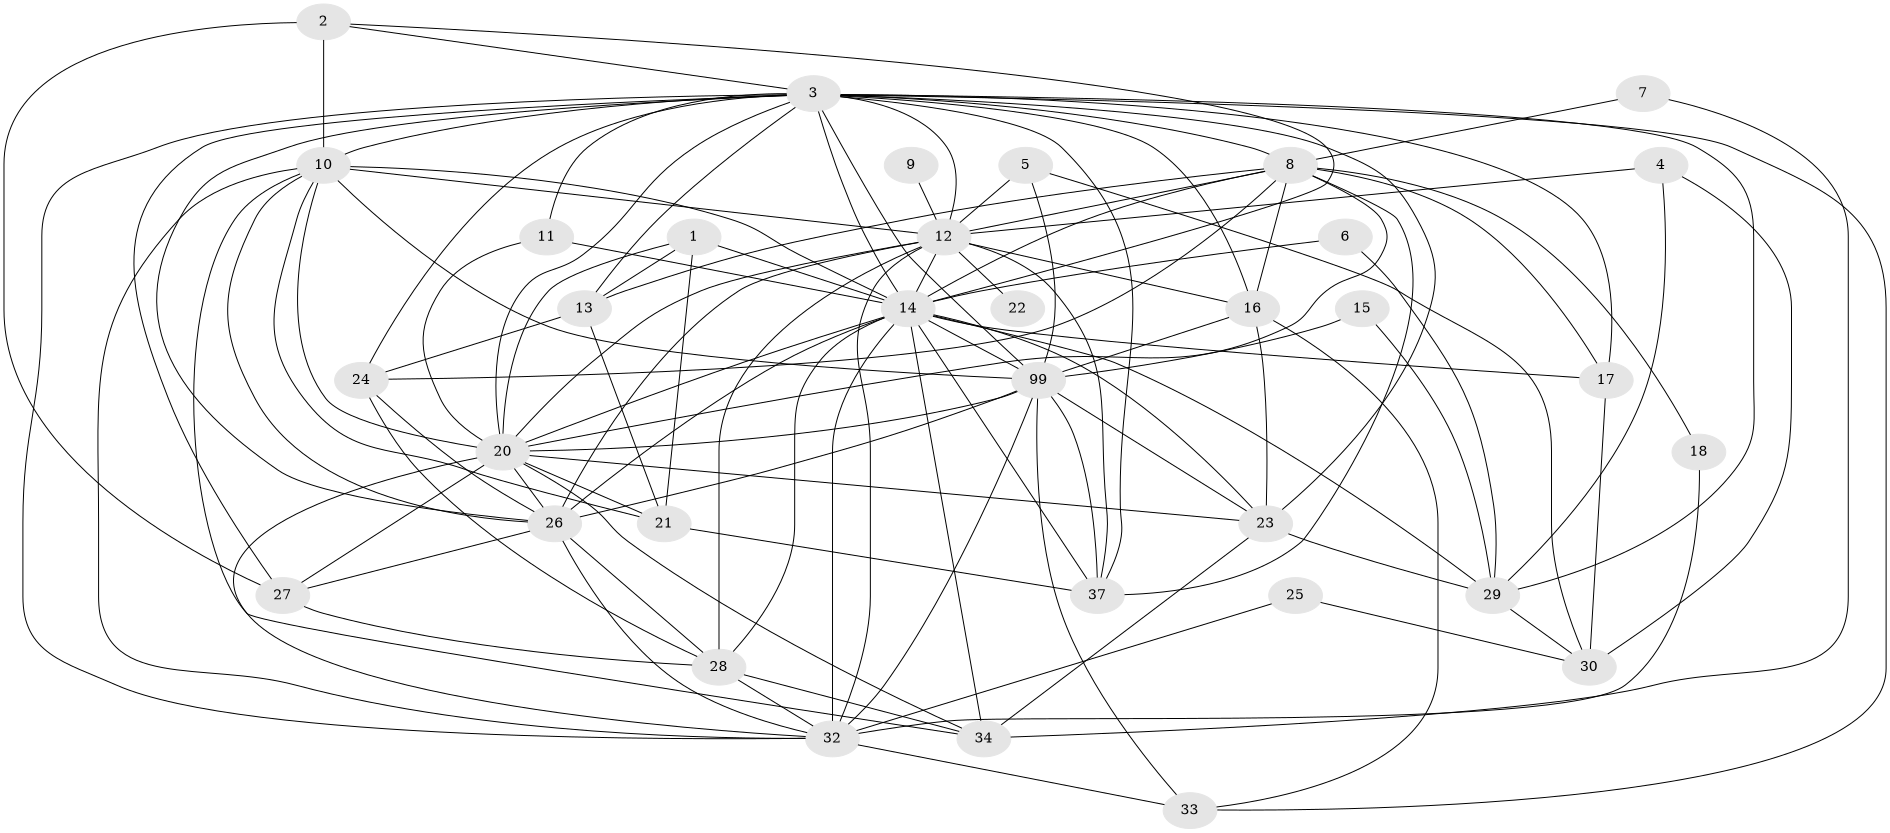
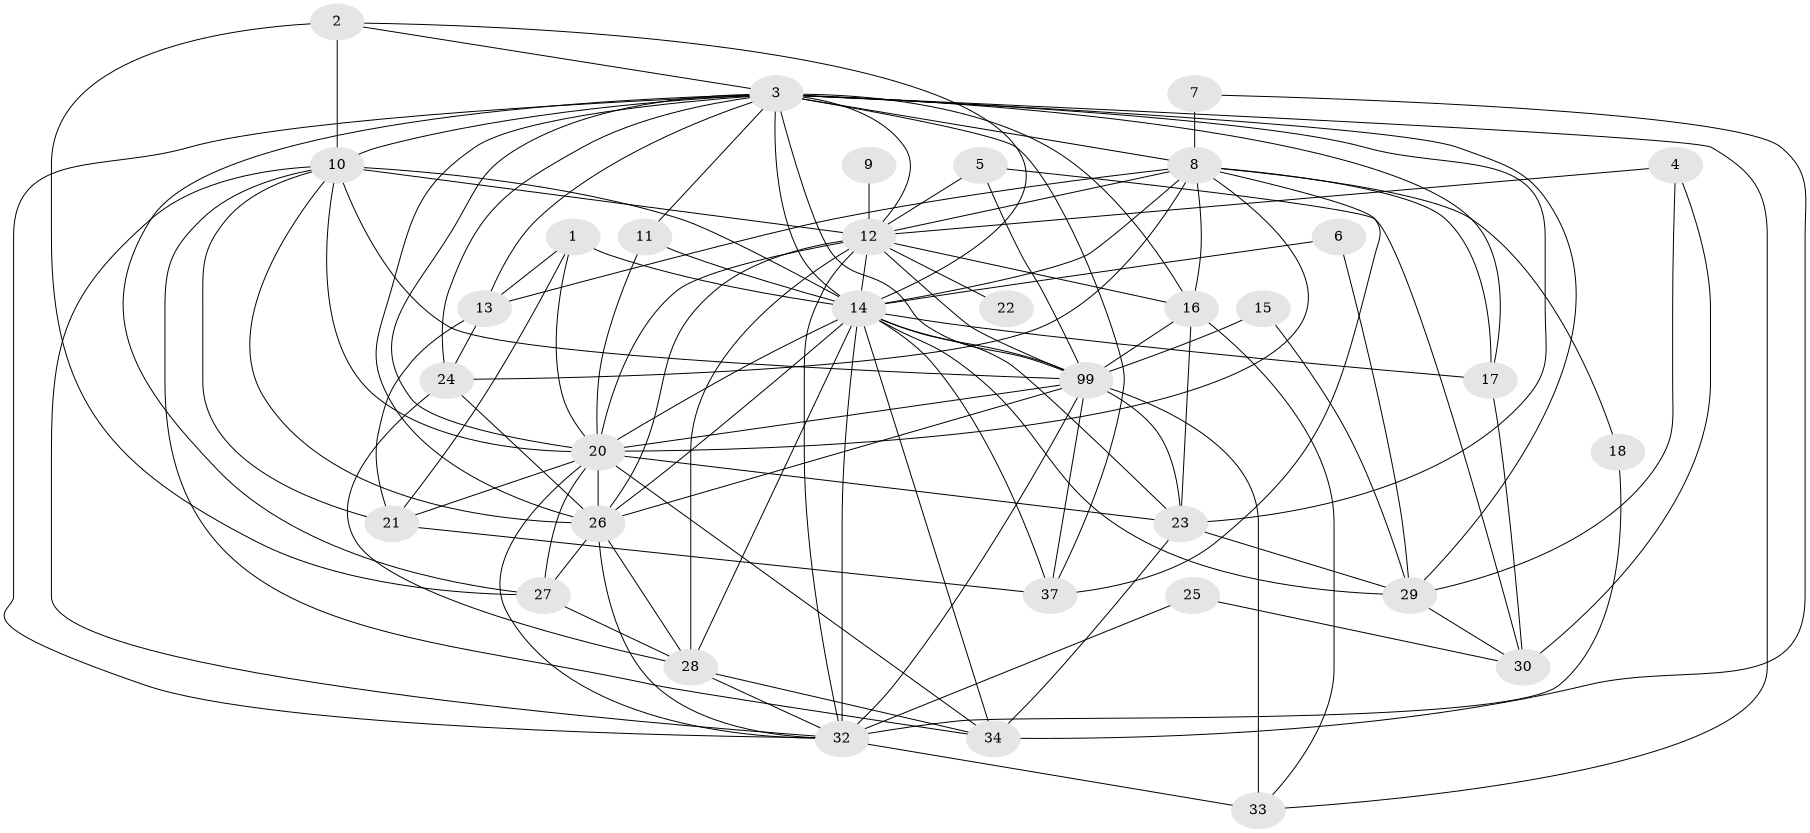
  graph {
    node [color=gray90 style=filled]
    edge [weight=1.0]
    1
    13
    14
    20
    21
    24
    17
    n8 [label=99]
    23
    26
    29
    n12 [label=37]
    32
    34
    28
    27
    2
    3
    10
    8
    11
    12
    16
    33
    18
    22
    30
    4
    5
    6
    7
    9
    15
    25
    1 -- 13
    1 -- 14
    1 -- 20
    1 -- 21
    13 -- 21
    13 -- 24
    14 -- 20 [weight=4.0]
    14 -- 17
    14 -- n8 [weight=7.0]
    14 -- 23 [weight=2.0]
    14 -- 26 [weight=4.0]
    14 -- 29 [weight=3.0]
    14 -- n12
    14 -- 32 [weight=7.0]
    14 -- 34
    14 -- 28 [weight=2.0]
    20 -- 21
    20 -- 23 [weight=2.0]
    20 -- 26
    20 -- 32 [weight=3.0]
    20 -- 34
    20 -- 27
    21 -- n12
    24 -- 26
    24 -- 28
    17 -- 30 [weight=2.0]
    n8 -- 20 [weight=2.0]
    n8 -- 23
    n8 -- 26
    n8 -- n12 [weight=2.0]
    n8 -- 32 [weight=2.0]
    n8 -- 33
    23 -- 29
    23 -- 34 [weight=2.0]
    26 -- 32
    26 -- 28
    26 -- 27
    29 -- 30
    32 -- 33 [weight=2.0]
    28 -- 32
    28 -- 34
    27 -- 28 [weight=2.0]
    2 -- 14
    2 -- 27 [weight=2.0]
    2 -- 3
    2 -- 10
    3 -- 13
    3 -- 14 [weight=3.0]
    3 -- 20
    3 -- 24 [weight=2.0]
    3 -- 17
    3 -- n8
    3 -- 23
    3 -- 26 [weight=2.0]
    3 -- 29
    3 -- n12
    3 -- 32
    3 -- 27
    3 -- 10
    3 -- 8 [weight=2.0]
    3 -- 11
    3 -- 12 [weight=2.0]
    3 -- 16
    3 -- 33
    10 -- 14 [weight=5.0]
    10 -- 20 [weight=2.0]
    10 -- 21
    10 -- n8 [weight=2.0]
    10 -- 26
    10 -- 32
    10 -- 34 [weight=2.0]
    10 -- 12
    8 -- 13
    8 -- 14
    8 -- 20
    8 -- 24
    8 -- 17
    8 -- n12
    8 -- 12
    8 -- 16
    8 -- 18
    11 -- 14
    11 -- 20 [weight=2.0]
    12 -- 14 [weight=4.0]
    12 -- 20
-   12 -- n12 [weight=3.0]
+   12 -- n8 [weight=3.0]
    12 -- 26 [weight=2.0]
    12 -- 32 [weight=2.0]
    12 -- 28 [weight=2.0]
    12 -- 16
    12 -- 22
    16 -- n8
    16 -- 23
    16 -- 33
    18 -- 32
    4 -- 29
    4 -- 12
    4 -- 30
    5 -- n8
    5 -- 12
    5 -- 30
    6 -- 14
    6 -- 29
    7 -- 34
    7 -- 8
    9 -- 12
    15 -- n8
    15 -- 29
    25 -- 32
    25 -- 30
  }
